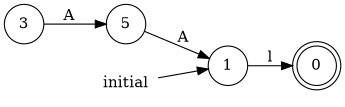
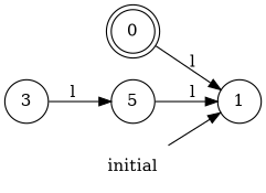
  digraph {
    rankdir=LR
    node [shape=circle]
    0 [shape=doublecircle]
    1
    n3 [label=5]
    3
    initial [shape=plaintext]
-   1 -> 0 [label=l]
-   n3 -> 1 [label=A]
-   3 -> n3 [label=A]
+   0 -> 1 [label=l]
+   n3 -> 1 [label=l]
+   3 -> n3 [label=l]
    initial -> 1
  }
